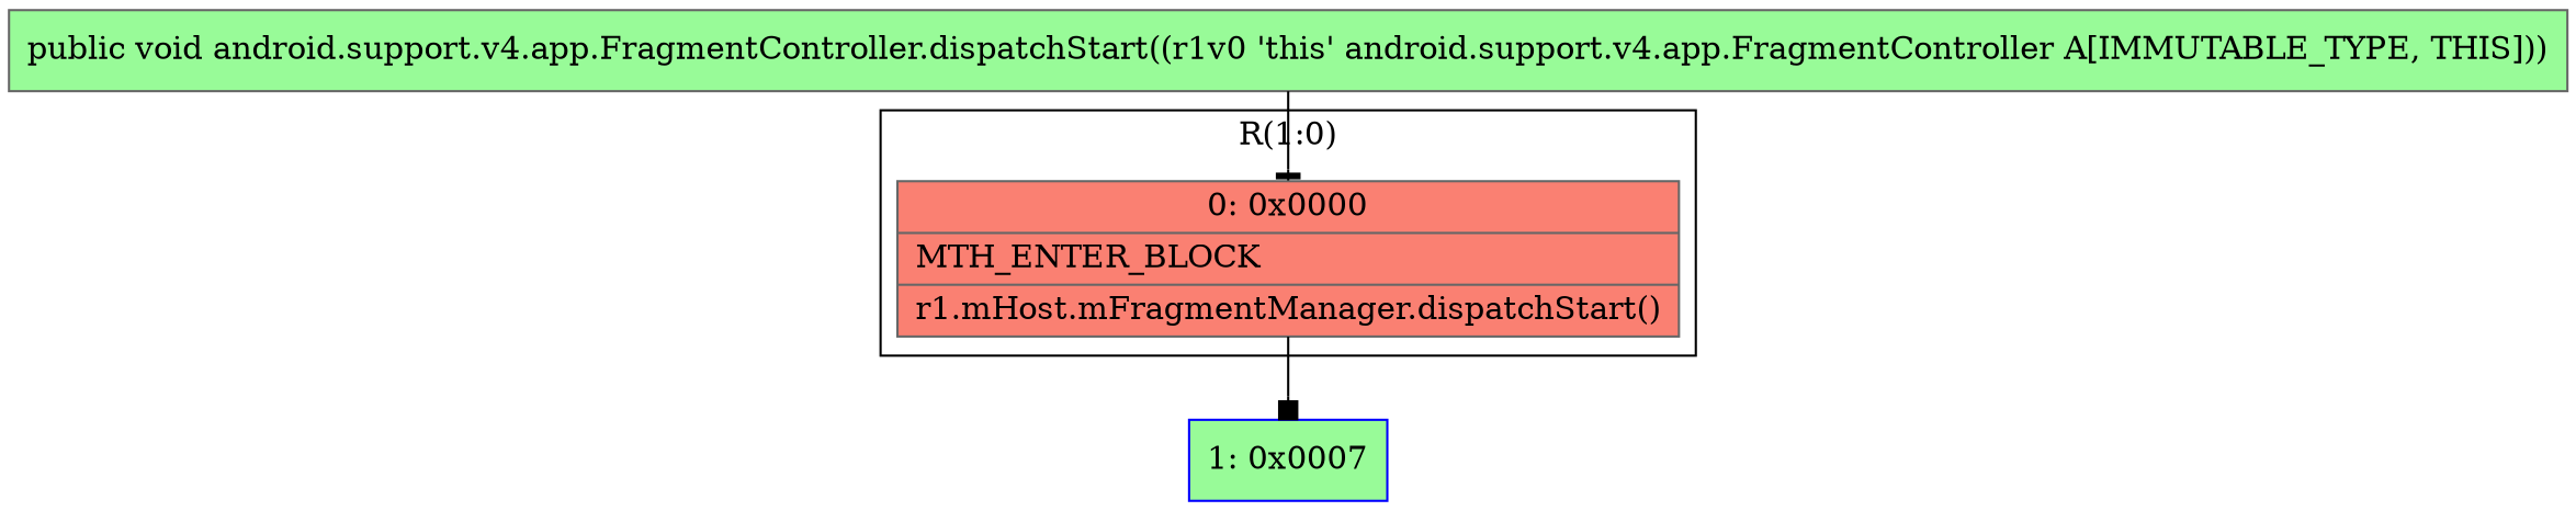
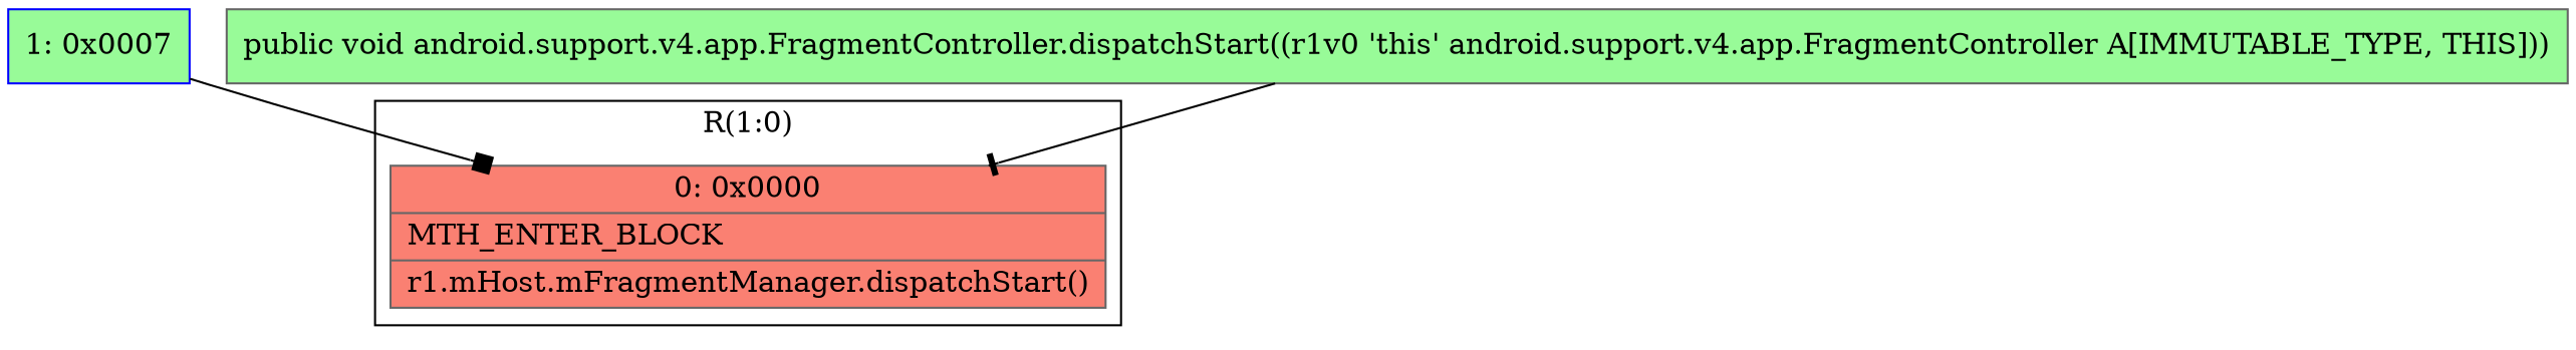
  digraph {
    node [color=gray40 shape=record style=filled fillcolor=palegreen]
    n1 [label="{0\:\ 0x0000|MTH_ENTER_BLOCK\l|r1.mHost.mFragmentManager.dispatchStart()\l}" fillcolor=salmon]
    n2 [color=blue label="{1\:\ 0x0007}"]
    n3 [label="{public void android.support.v4.app.FragmentController.dispatchStart((r1v0 'this' android.support.v4.app.FragmentController A[IMMUTABLE_TYPE, THIS])) }"]
    subgraph cluster_1 {
      label="R(1:0)"
      n1
    }
-   n1 -> n2 [arrowhead=box]
+   n2 -> n1 [arrowhead=box]
    n3 -> n1 [arrowhead=tee]
  }
